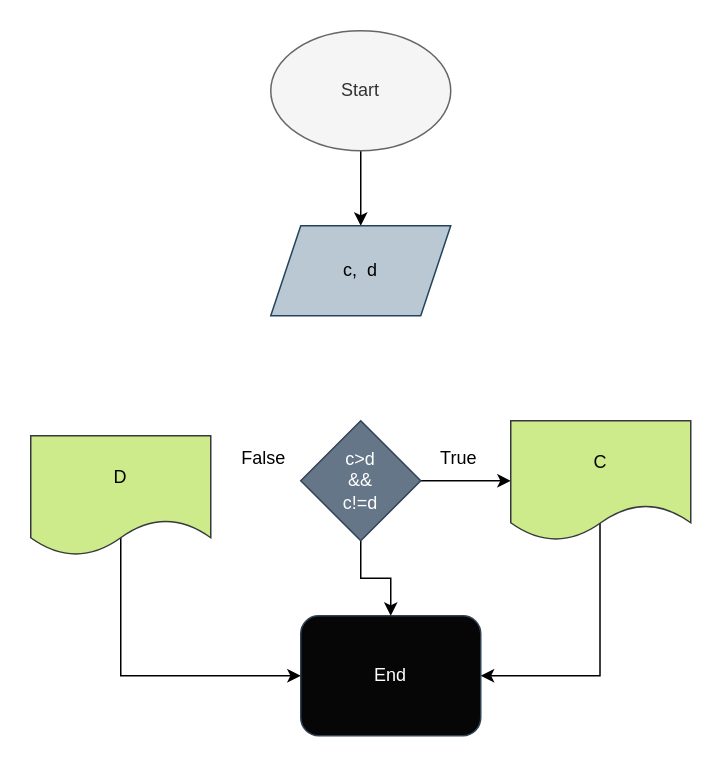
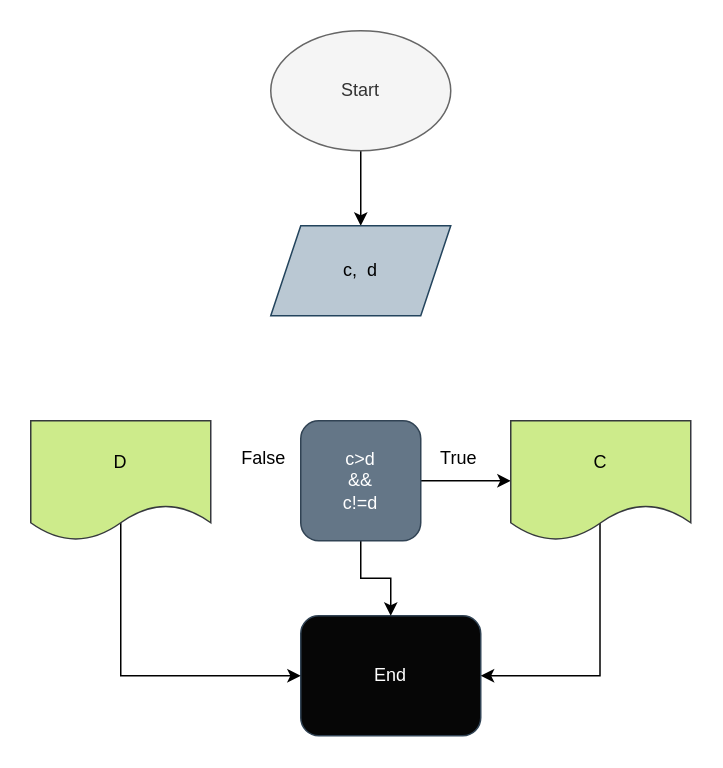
  <mxCell id="0" />
  <mxCell id="1" parent="0" />
  <mxCell id="2" value="" style="edgeStyle=orthogonalEdgeStyle;rounded=0;orthogonalLoop=1;jettySize=auto;html=1;" parent="1" source="3" target="4" edge="1"><mxGeometry relative="1" as="geometry" /></mxCell>
  <mxCell id="3" value="Start" style="ellipse;whiteSpace=wrap;html=1;fillColor=#f5f5f5;fontColor=#333333;strokeColor=#666666;" parent="1" vertex="1"><mxGeometry x="180" y="20" width="120" height="80" as="geometry" /></mxCell>
  <mxCell id="4" value="c,&amp;nbsp; d" style="shape=parallelogram;perimeter=parallelogramPerimeter;whiteSpace=wrap;html=1;fixedSize=1;fillColor=#bac8d3;strokeColor=#23445d;" parent="1" vertex="1"><mxGeometry x="180" y="150" width="120" height="60" as="geometry" /></mxCell>
  <mxCell id="5" value="End" style="whiteSpace=wrap;html=1;fillColor=#060606;fontColor=#ffffff;strokeColor=#314354;rounded=1;" parent="1" vertex="1"><mxGeometry x="200" y="410" width="120" height="80" as="geometry" /></mxCell>
  <mxCell id="6" value="" style="edgeStyle=orthogonalEdgeStyle;rounded=0;orthogonalLoop=1;jettySize=auto;html=1;" parent="1" source="8" target="10" edge="1"><mxGeometry relative="1" as="geometry" /></mxCell>
  <mxCell id="7" value="" style="edgeStyle=orthogonalEdgeStyle;rounded=0;orthogonalLoop=1;jettySize=auto;html=1;" parent="1" source="8" target="5" edge="1"><mxGeometry relative="1" as="geometry" /></mxCell>
- <mxCell id="8" value="c&amp;gt;d&lt;br&gt;&amp;amp;&amp;amp;&lt;br&gt;c!=d" style="rhombus;whiteSpace=wrap;html=1;fillColor=#647687;strokeColor=#314354;fontColor=#ffffff;" parent="1" vertex="1"><mxGeometry x="200" y="280" width="80" height="80" as="geometry" /></mxCell>
+ <mxCell id="8" value="c&amp;gt;d&lt;br&gt;&amp;amp;&amp;amp;&lt;br&gt;c!=d" style="whiteSpace=wrap;html=1;fillColor=#647687;strokeColor=#314354;fontColor=#ffffff;rounded=1;" parent="1" vertex="1"><mxGeometry x="200" y="280" width="80" height="80" as="geometry" /></mxCell>
  <mxCell id="9" style="edgeStyle=orthogonalEdgeStyle;rounded=0;orthogonalLoop=1;jettySize=auto;html=1;entryX=1;entryY=0.5;entryDx=0;entryDy=0;" parent="1" target="5" edge="1"><mxGeometry relative="1" as="geometry"><mxPoint x="399.5" y="450" as="targetPoint" /><mxPoint x="399.5" y="330" as="sourcePoint" /><Array as="points"><mxPoint x="400" y="450" /></Array></mxGeometry></mxCell>
  <mxCell id="10" value="C" style="shape=document;whiteSpace=wrap;html=1;boundedLbl=1;fillColor=#cdeb8b;strokeColor=#36393d;" parent="1" vertex="1"><mxGeometry x="340" y="280" width="120" height="80" as="geometry" /></mxCell>
  <mxCell id="11" style="edgeStyle=orthogonalEdgeStyle;rounded=0;orthogonalLoop=1;jettySize=auto;html=1;exitX=0.5;exitY=0.825;exitDx=0;exitDy=0;exitPerimeter=0;" parent="1" source="12" target="5" edge="1"><mxGeometry relative="1" as="geometry"><mxPoint x="80" y="470" as="targetPoint" /><Array as="points"><mxPoint x="80" y="450" /></Array></mxGeometry></mxCell>
- <mxCell id="12" value="D" style="shape=document;whiteSpace=wrap;html=1;boundedLbl=1;fillColor=#cdeb8b;strokeColor=#36393d;" parent="1" vertex="1"><mxGeometry x="20" y="290" width="120" height="80" as="geometry" /></mxCell>
+ <mxCell id="12" value="D" style="shape=document;whiteSpace=wrap;html=1;boundedLbl=1;fillColor=#cdeb8b;strokeColor=#36393d;" parent="1" vertex="1"><mxGeometry x="20" y="280" width="120" height="80" as="geometry" /></mxCell>
  <mxCell id="13" value="True" style="text;html=1;align=center;verticalAlign=middle;resizable=0;points=[];autosize=1;" parent="1" vertex="1"><mxGeometry x="280" y="290" width="50" height="30" as="geometry" /></mxCell>
  <mxCell id="14" value="False" style="text;html=1;align=center;verticalAlign=middle;resizable=0;points=[];autosize=1;strokeColor=none;fillColor=none;" parent="1" vertex="1"><mxGeometry x="150" y="290" width="50" height="30" as="geometry" /></mxCell>
